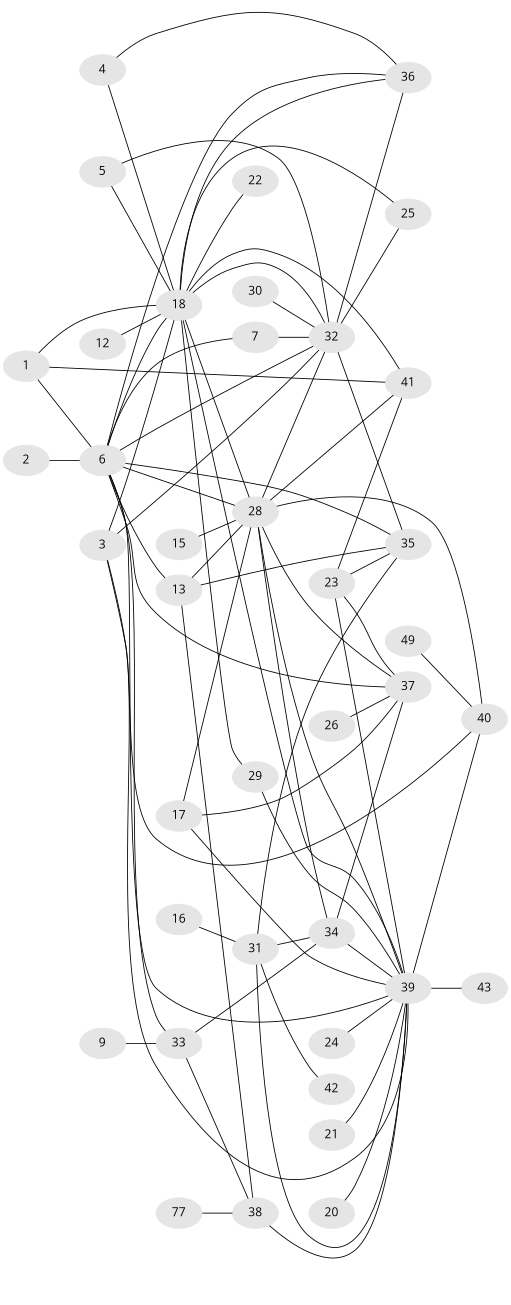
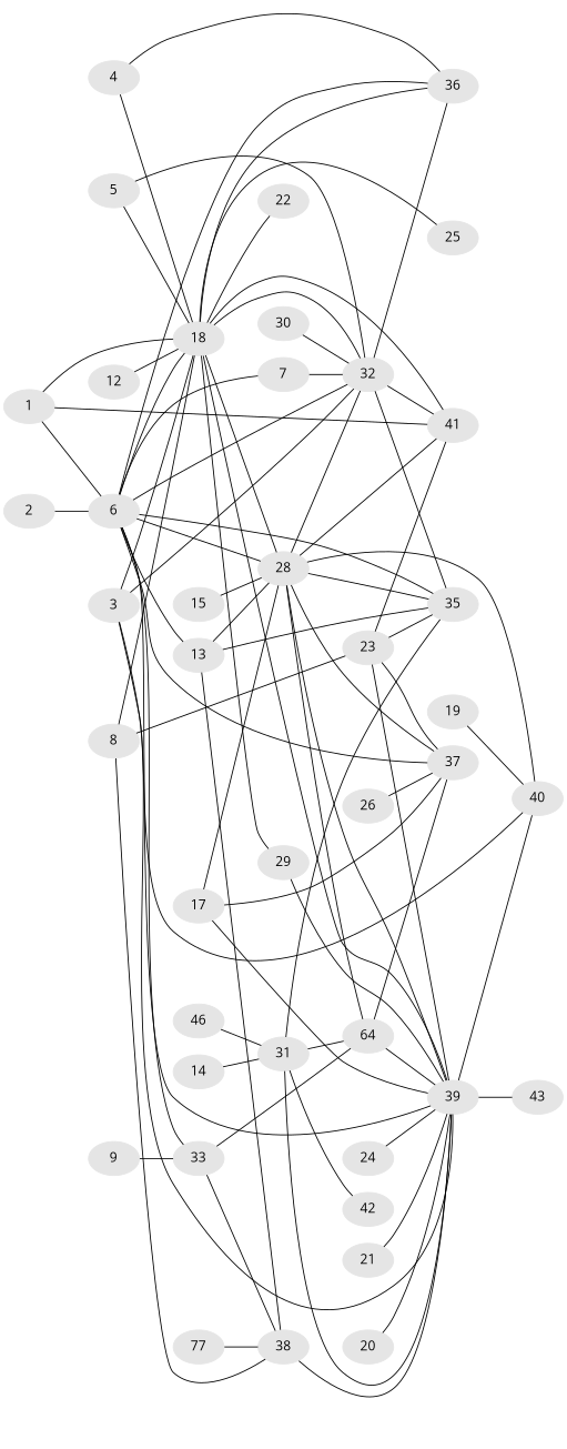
  graph {
    fontname="Open Sans"
    rankdir=LR
    node [color=gray90 fontname="Open Sans" style=filled]
    edge [fontname="Open Sans" weight=1.0]
    1
    6
    18
    41
    32
    39
    7
    13
    28
    33
    35
    36
    37
    22
    25
    29
    2
    3
    40
    43
    4
    5
    38
-   34
+   34 [label=64]
+   8
    23
    9
    31
    42
    n30 [label=77]
    12
+   14
    15
-   16
+   16 [label=46]
    17
-   19 [label=49]
+   19
    20
    21
    24
    26
    30
    1 -- 6
    1 -- 18 [weight=2.0]
    1 -- 41
    6 -- 18
    6 -- 32
    6 -- 39
    6 -- 7
    6 -- 13
    6 -- 28
    6 -- 33
    6 -- 35
    6 -- 36
    6 -- 37 [weight=2.0]
    18 -- 41
    18 -- 32
    18 -- 39
    18 -- 28
    18 -- 36
    18 -- 22
    18 -- 25
    18 -- 29
-   32 -- 25
+   32 -- 41
    32 -- 35
    32 -- 36
    39 -- 40
    39 -- 43
    7 -- 32
    13 -- 28
    13 -- 35 [weight=2.0]
    13 -- 38
    28 -- 41
    28 -- 32
    28 -- 39
+   28 -- 35
    28 -- 37
    28 -- 40
    28 -- 34
    33 -- 38
    33 -- 34
    29 -- 39
    2 -- 6
    3 -- 18
    3 -- 32
    3 -- 39
    3 -- 40
    4 -- 18
    4 -- 36
    5 -- 18
    5 -- 32
    38 -- 39
    34 -- 39
    34 -- 37
+   8 -- 18 [weight=2.0]
+   8 -- 38
+   8 -- 23
    23 -- 41
    23 -- 39
    23 -- 35
    23 -- 37 [weight=2.0]
    9 -- 33
    31 -- 39
    31 -- 35
    31 -- 34
    31 -- 42
    n30 -- 38
    12 -- 18
+   14 -- 31
    15 -- 28
    16 -- 31
    17 -- 39
    17 -- 28
    17 -- 37
    19 -- 40
    20 -- 39
    21 -- 39
    24 -- 39
    26 -- 37
    30 -- 32
  }
